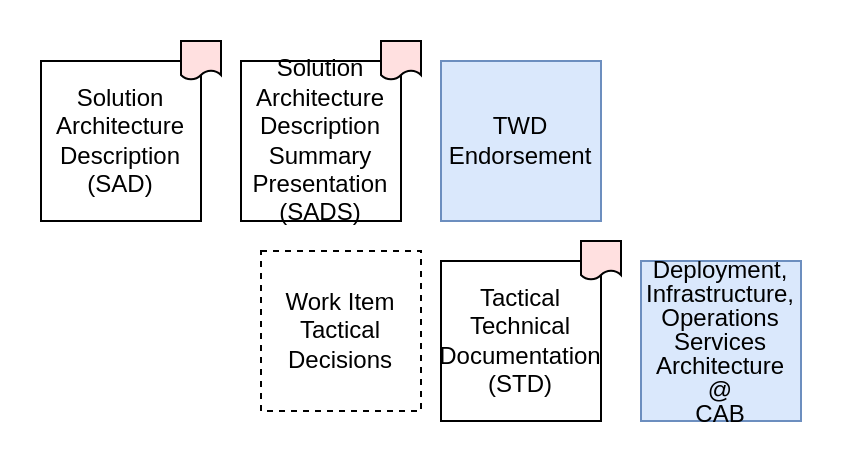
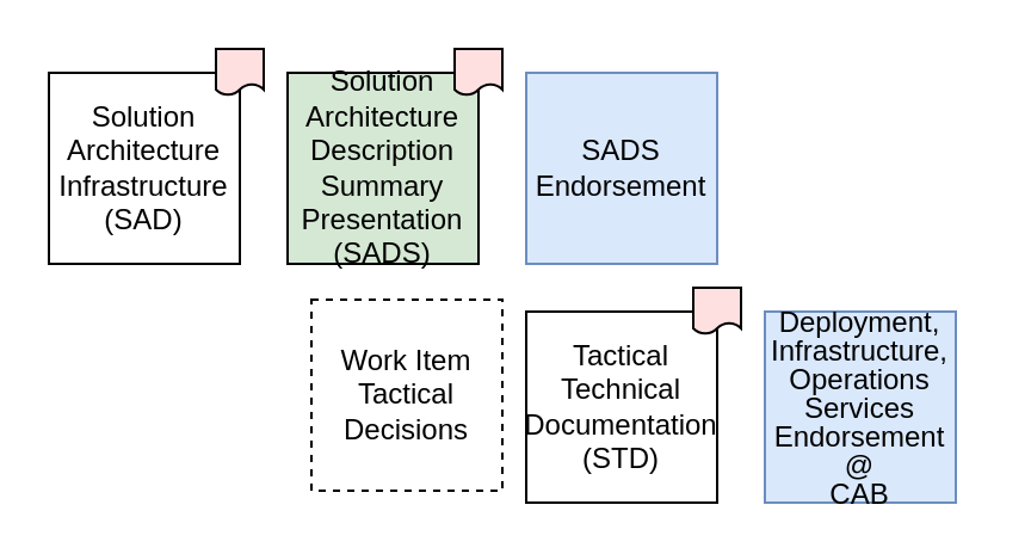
  <mxCell id="0" />
  <mxCell id="1" parent="0" />
- <mxCell id="2" value="Solution Architecture Description (SAD)" style="rounded=0;whiteSpace=wrap;html=1;" vertex="1" parent="1"><mxGeometry x="20" y="30" width="80" height="80" as="geometry" /></mxCell>
- <mxCell id="3" value="Solution Architecture Description&lt;br&gt;Summary&lt;br&gt;Presentation (SADS)" style="rounded=0;whiteSpace=wrap;html=1;" vertex="1" parent="1"><mxGeometry x="120" y="30" width="80" height="80" as="geometry" /></mxCell>
+ <mxCell id="2" value="Solution Architecture Infrastructure (SAD)" style="rounded=0;whiteSpace=wrap;html=1;" vertex="1" parent="1"><mxGeometry x="20" y="30" width="80" height="80" as="geometry" /></mxCell>
+ <mxCell id="3" value="Solution Architecture Description&lt;br&gt;Summary&lt;br&gt;Presentation (SADS)" style="rounded=0;whiteSpace=wrap;html=1;fillColor=#d5e8d4;" vertex="1" parent="1"><mxGeometry x="120" y="30" width="80" height="80" as="geometry" /></mxCell>
  <mxCell id="4" value="Tactical Technical Documentation (STD)" style="rounded=0;whiteSpace=wrap;html=1;" vertex="1" parent="1"><mxGeometry x="220" y="130" width="80" height="80" as="geometry" /></mxCell>
- <mxCell id="5" value="TWD Endorsement" style="rounded=0;whiteSpace=wrap;html=1;fillColor=#dae8fc;strokeColor=#6c8ebf;" vertex="1" parent="1"><mxGeometry x="220" y="30" width="80" height="80" as="geometry" /></mxCell>
- <mxCell id="6" value="&lt;p style=&quot;line-height: 100%&quot;&gt;Deployment, Infrastructure, Operations Services Architecture&lt;br&gt;@ &lt;br&gt;CAB&lt;/p&gt;" style="rounded=0;whiteSpace=wrap;html=1;fillColor=#dae8fc;strokeColor=#6c8ebf;" vertex="1" parent="1"><mxGeometry x="320" y="130" width="80" height="80" as="geometry" /></mxCell>
+ <mxCell id="5" value="SADS Endorsement" style="rounded=0;whiteSpace=wrap;html=1;fillColor=#dae8fc;strokeColor=#6c8ebf;" vertex="1" parent="1"><mxGeometry x="220" y="30" width="80" height="80" as="geometry" /></mxCell>
+ <mxCell id="6" value="&lt;p style=&quot;line-height: 100%&quot;&gt;Deployment, Infrastructure, Operations Services Endorsement&lt;br&gt;@ &lt;br&gt;CAB&lt;/p&gt;" style="rounded=0;whiteSpace=wrap;html=1;fillColor=#dae8fc;strokeColor=#6c8ebf;" vertex="1" parent="1"><mxGeometry x="320" y="130" width="80" height="80" as="geometry" /></mxCell>
  <mxCell id="7" value="" style="shape=image;html=1;verticalAlign=top;verticalLabelPosition=bottom;labelBackgroundColor=#ffffff;imageAspect=0;aspect=fixed;image=https://cdn0.iconfinder.com/data/icons/small-n-flat/24/678134-sign-check-128.png" vertex="1" parent="1"><mxGeometry x="290" y="20" width="20" height="20" as="geometry" /></mxCell>
  <mxCell id="8" value="" style="shape=image;html=1;verticalAlign=top;verticalLabelPosition=bottom;labelBackgroundColor=#ffffff;imageAspect=0;aspect=fixed;image=https://cdn0.iconfinder.com/data/icons/small-n-flat/24/678134-sign-check-128.png" vertex="1" parent="1"><mxGeometry x="390" y="120" width="20" height="20" as="geometry" /></mxCell>
  <mxCell id="9" value="" style="html=1;outlineConnect=0;whiteSpace=wrap;fillColor=#ffe0e0;shape=mxgraph.archimate.representation" vertex="1" parent="1"><mxGeometry x="90" y="20" width="20" height="20" as="geometry" /></mxCell>
  <mxCell id="10" value="" style="html=1;outlineConnect=0;whiteSpace=wrap;fillColor=#ffe0e0;shape=mxgraph.archimate.representation" vertex="1" parent="1"><mxGeometry x="190" y="20" width="20" height="20" as="geometry" /></mxCell>
  <mxCell id="11" value="" style="html=1;outlineConnect=0;whiteSpace=wrap;fillColor=#ffe0e0;shape=mxgraph.archimate.representation" vertex="1" parent="1"><mxGeometry x="290" y="120" width="20" height="20" as="geometry" /></mxCell>
  <mxCell id="12" value="Work Item Tactical Decisions" style="rounded=0;whiteSpace=wrap;html=1;dashed=1;" vertex="1" parent="1"><mxGeometry x="130" y="125" width="80" height="80" as="geometry" /></mxCell>
